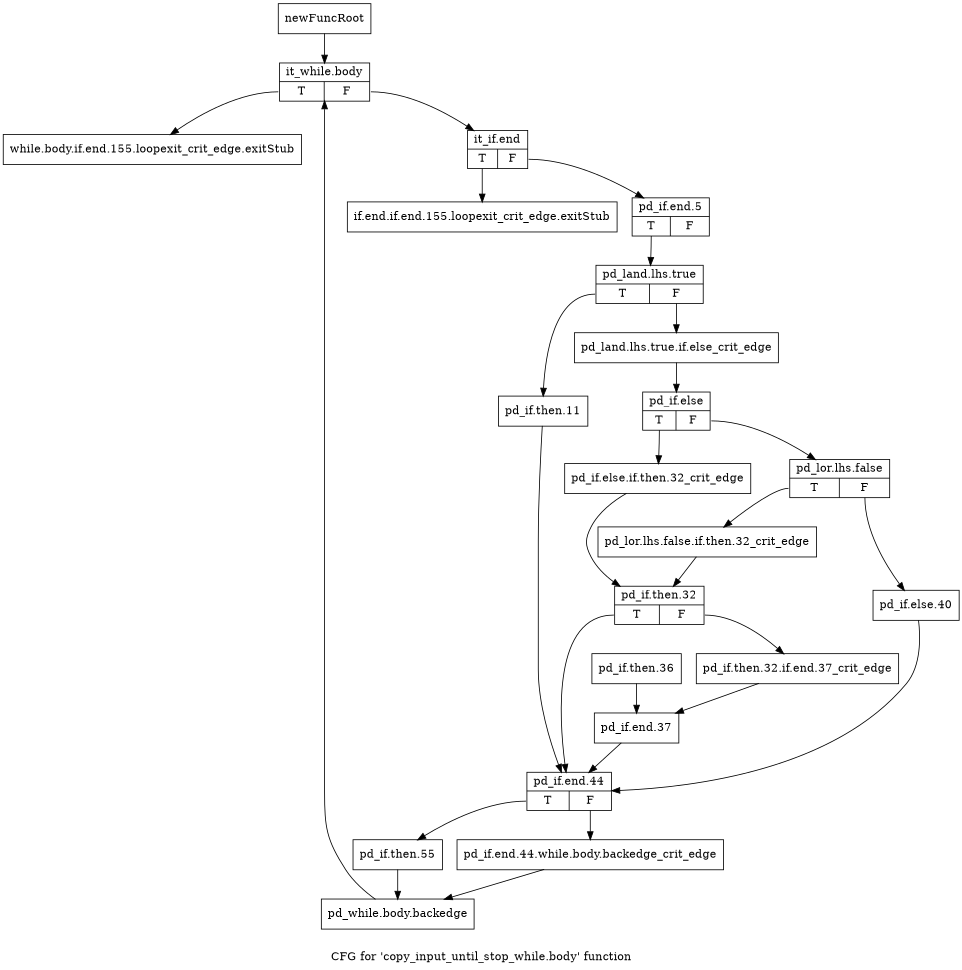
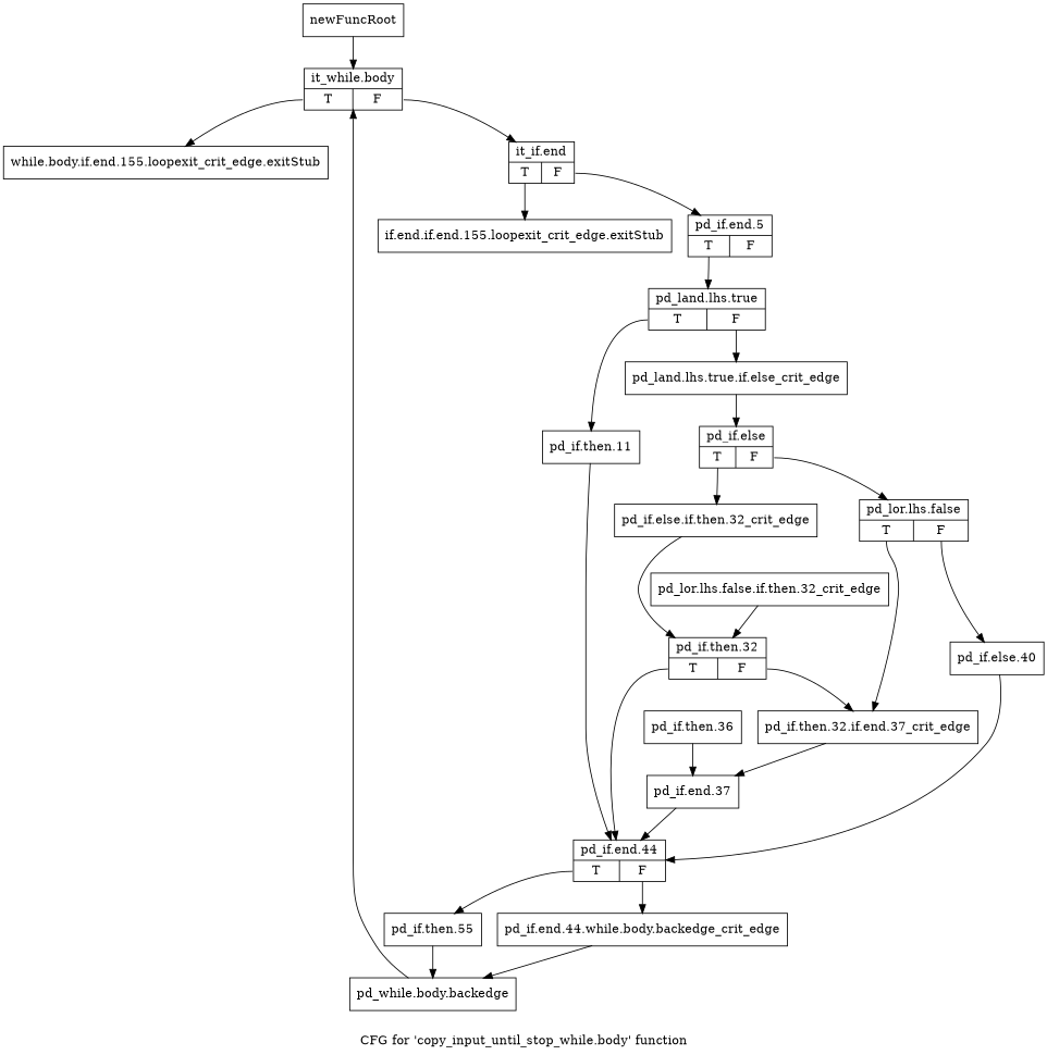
  digraph {
    label="CFG for 'copy_input_until_stop_while.body' function"
    node [shape=record]
    n1 [label="{newFuncRoot}"]
    n2 [label="{it_while.body|{<s0>T|<s1>F}}"]
    n3 [label="{while.body.if.end.155.loopexit_crit_edge.exitStub}"]
    n4 [label="{it_if.end|{<s0>T|<s1>F}}"]
    n5 [label="{if.end.if.end.155.loopexit_crit_edge.exitStub}"]
    n6 [label="{pd_if.end.5|{<s0>T|<s1>F}}"]
    n7 [label="{pd_land.lhs.true|{<s0>T|<s1>F}}"]
    n8 [label="{pd_if.then.11}"]
    n9 [label="{pd_land.lhs.true.if.else_crit_edge}"]
    n10 [label="{pd_if.end.44|{<s0>T|<s1>F}}"]
    n11 [label="{pd_if.else|{<s0>T|<s1>F}}"]
    n12 [label="{pd_if.else.if.then.32_crit_edge}"]
    n13 [label="{pd_lor.lhs.false|{<s0>T|<s1>F}}"]
    n14 [label="{pd_if.then.32|{<s0>T|<s1>F}}"]
    n15 [label="{pd_lor.lhs.false.if.then.32_crit_edge}"]
    n16 [label="{pd_if.else.40}"]
    n17 [label="{pd_if.then.55}"]
    n18 [label="{pd_if.end.44.while.body.backedge_crit_edge}"]
    n19 [label="{pd_if.then.32.if.end.37_crit_edge}"]
    n20 [label="{pd_while.body.backedge}"]
    n21 [label="{pd_if.then.36}"]
    n22 [label="{pd_if.end.37}"]
    n1 -> n2
    n2 -> n3 [tailport=s0]
    n2 -> n4 [tailport=s1]
    n4 -> n5 [tailport=s0]
    n4 -> n6 [tailport=s1]
    n6 -> n7 [tailport=s0]
    n7 -> n8 [tailport=s0]
    n7 -> n9 [tailport=s1]
    n8 -> n10
    n9 -> n11
    n10 -> n17 [tailport=s0]
    n10 -> n18 [tailport=s1]
    n11 -> n12 [tailport=s0]
    n11 -> n13 [tailport=s1]
    n12 -> n14
-   n13 -> n15 [tailport=s0]
+   n13 -> n19 [tailport=s0]
    n13 -> n16 [tailport=s1]
    n14 -> n10 [tailport=s0]
    n14 -> n19 [tailport=s1]
    n15 -> n14
    n16 -> n10
    n17 -> n20
    n18 -> n20
    n19 -> n22
    n20 -> n2
    n21 -> n22
    n22 -> n10
  }
